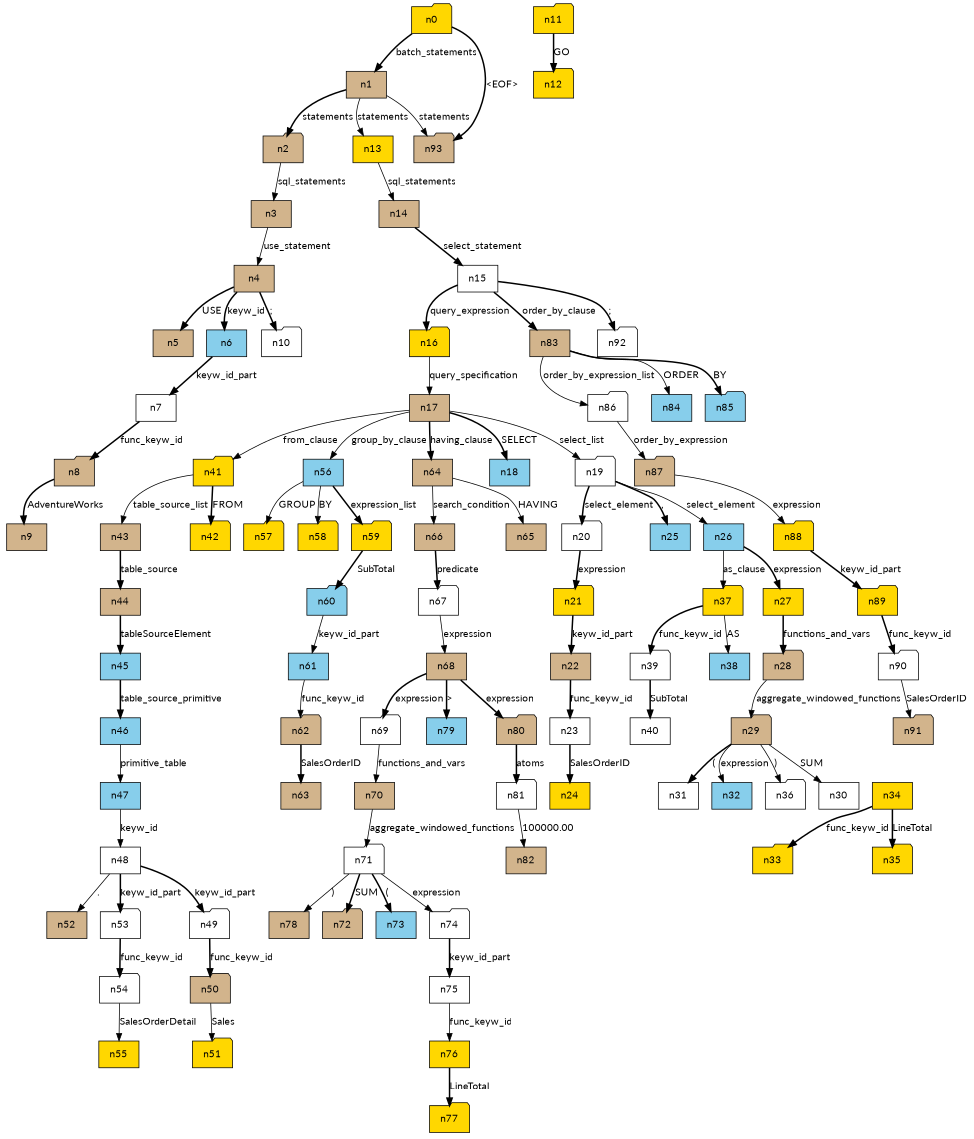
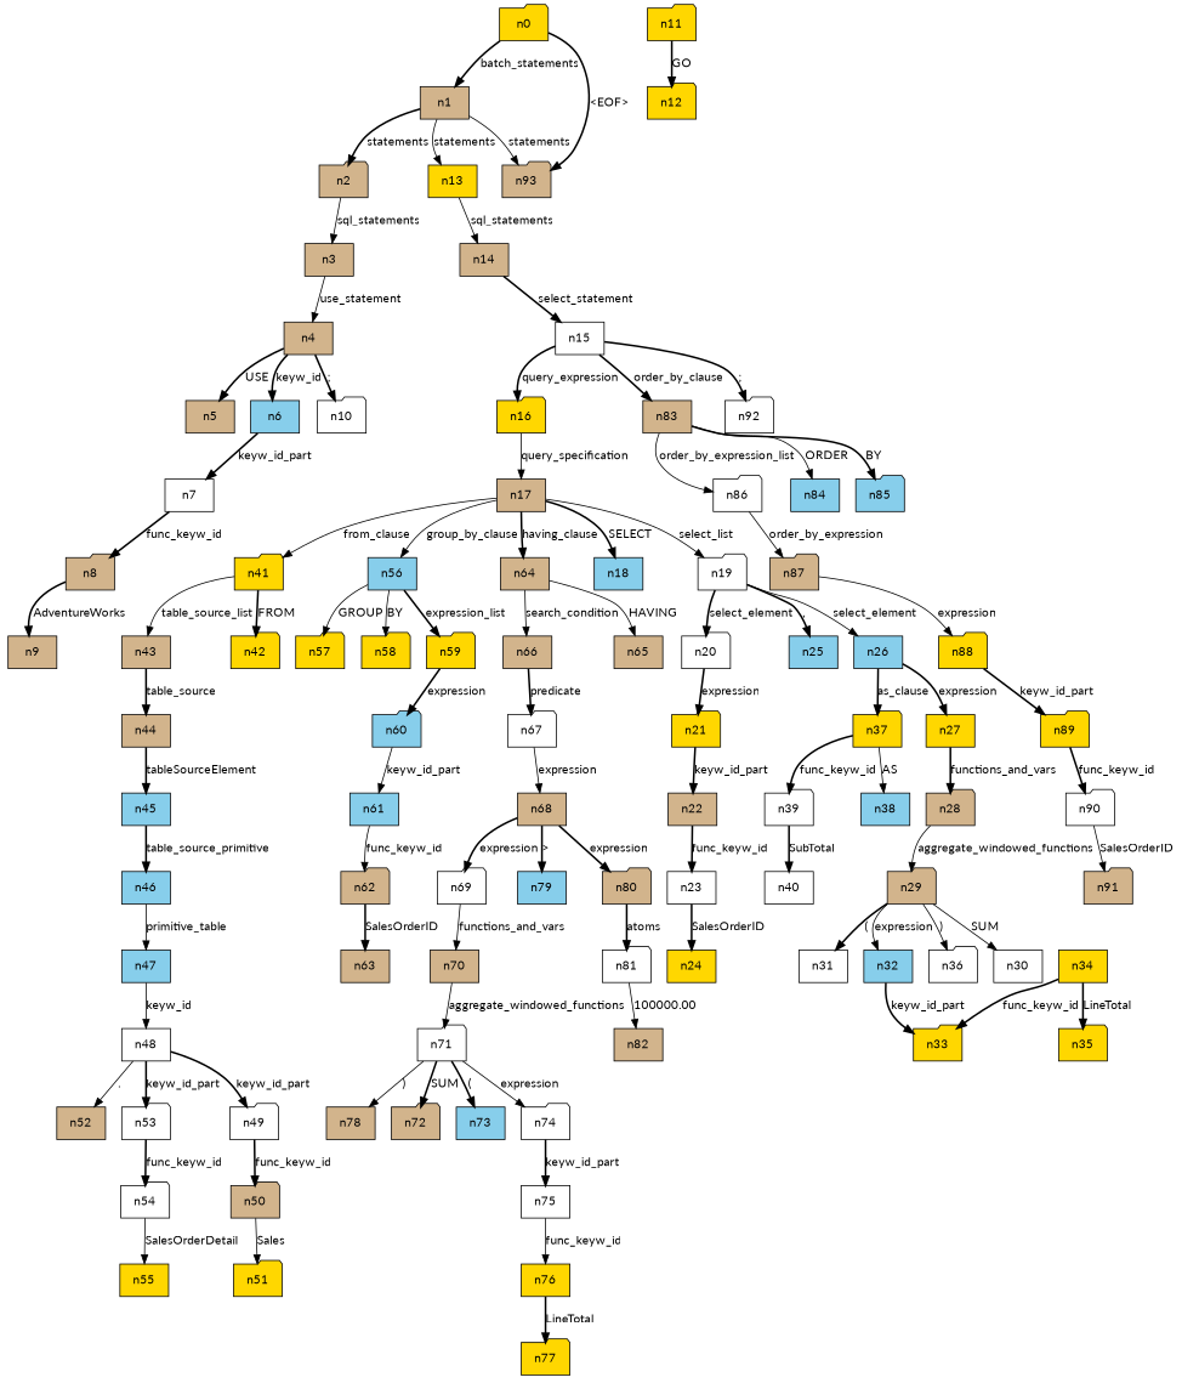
  digraph {
    fontname=Lato
    node [fillcolor=tan fontname=Lato shape=box style=filled]
    edge [fontname=Lato style=bold]
    n0 [fillcolor=gold shape=folder]
    n1
    n93 [shape=folder]
    n2 [shape=folder]
    n13 [fillcolor=gold]
    n3
    n11 [fillcolor=gold shape=folder]
    n12 [fillcolor=gold shape=folder]
    n14
    n4
    n5
    n6 [fillcolor=skyblue]
    n10 [fillcolor=white shape=folder]
    n7 [fillcolor=white]
    n8 [shape=folder]
    n9
    n15 [fillcolor=white]
    n16 [fillcolor=gold shape=folder]
    n83
    n92 [fillcolor=white shape=folder]
    n17
    n84 [fillcolor=skyblue]
    n85 [fillcolor=skyblue shape=folder]
    n86 [fillcolor=white shape=folder]
    n18 [fillcolor=skyblue]
    n19 [fillcolor=white shape=folder]
    n41 [fillcolor=gold shape=folder]
    n56 [fillcolor=skyblue]
    n64
    n20 [fillcolor=white shape=folder]
    n25 [fillcolor=skyblue]
    n26 [fillcolor=skyblue]
    n42 [fillcolor=gold shape=folder]
    n43
    n57 [fillcolor=gold shape=folder]
    n58 [fillcolor=gold shape=folder]
    n59 [fillcolor=gold shape=folder]
    n65
    n66
    n21 [fillcolor=gold shape=folder]
    n27 [fillcolor=gold]
    n37 [fillcolor=gold shape=folder]
    n22
    n23 [fillcolor=white]
    n24 [fillcolor=gold]
    n28 [shape=folder]
    n38 [fillcolor=skyblue]
    n39 [fillcolor=white shape=folder]
    n29 [shape=folder]
    n30 [fillcolor=white]
    n31 [fillcolor=white]
    n32 [fillcolor=skyblue]
    n36 [fillcolor=white shape=folder]
    n33 [fillcolor=gold shape=folder]
    n34 [fillcolor=gold]
    n35 [fillcolor=gold shape=folder]
    n40 [fillcolor=white]
    n44
    n45 [fillcolor=skyblue]
    n46 [fillcolor=skyblue]
    n47 [fillcolor=skyblue]
    n48 [fillcolor=white]
    n49 [fillcolor=white shape=folder]
    n52
    n53 [fillcolor=white shape=folder]
    n50 [shape=folder]
    n54 [fillcolor=white shape=folder]
    n51 [fillcolor=gold shape=folder]
    n55 [fillcolor=gold]
    n60 [fillcolor=skyblue shape=folder]
    n61 [fillcolor=skyblue]
    n62 [shape=folder]
    n63
    n67 [fillcolor=white shape=folder]
    n68
    n69 [fillcolor=white shape=folder]
    n79 [fillcolor=skyblue]
    n80 [shape=folder]
    n70
    n81 [fillcolor=white shape=folder]
    n71 [fillcolor=white shape=folder]
    n72 [shape=folder]
    n73 [fillcolor=skyblue]
    n74 [fillcolor=white shape=folder]
    n78
    n75 [fillcolor=white]
    n76 [fillcolor=gold]
    n77 [fillcolor=gold shape=folder]
    n82
    n87 [shape=folder]
    n88 [fillcolor=gold shape=folder]
    n89 [fillcolor=gold shape=folder]
    n90 [fillcolor=white shape=folder]
    n91 [shape=folder]
    n0 -> n1 [label=batch_statements]
    n0 -> n93 [label="<EOF>"]
    n1 -> n93 [label=statements style=solid]
    n1 -> n2 [label=statements]
    n1 -> n13 [label=statements style=solid]
    n2 -> n3 [label=sql_statements style=solid]
    n13 -> n14 [label=sql_statements style=solid]
    n3 -> n4 [label=use_statement style=solid]
    n11 -> n12 [label=GO]
    n14 -> n15 [label=select_statement]
    n4 -> n5 [label=USE]
    n4 -> n6 [label=keyw_id]
    n4 -> n10 [label=";"]
    n6 -> n7 [label=keyw_id_part]
    n7 -> n8 [label=func_keyw_id]
    n8 -> n9 [label=AdventureWorks]
    n15 -> n16 [label=query_expression]
    n15 -> n83 [label=order_by_clause]
    n15 -> n92 [label=";"]
    n16 -> n17 [label=query_specification style=solid]
    n83 -> n84 [label=ORDER style=solid]
    n83 -> n85 [label=BY]
    n83 -> n86 [label=order_by_expression_list style=solid]
    n17 -> n18 [label=SELECT]
    n17 -> n19 [label=select_list style=solid]
    n17 -> n41 [label=from_clause style=solid]
    n17 -> n56 [label=group_by_clause style=solid]
    n17 -> n64 [label=having_clause]
    n86 -> n87 [label=order_by_expression style=solid]
    n19 -> n20 [label=select_element]
    n19 -> n25 [label=","]
    n19 -> n26 [label=select_element style=solid]
    n41 -> n42 [label=FROM]
    n41 -> n43 [label=table_source_list style=solid]
    n56 -> n57 [label=GROUP style=solid]
    n56 -> n58 [label=BY style=solid]
    n56 -> n59 [label=expression_list]
    n64 -> n65 [label=HAVING style=solid]
    n64 -> n66 [label=search_condition style=solid]
    n20 -> n21 [label=expression]
    n26 -> n27 [label=expression]
-   n26 -> n37 [label=as_clause style=solid]
+   n26 -> n37 [label=as_clause]
    n43 -> n44 [label=table_source]
-   n59 -> n60 [label=SubTotal]
+   n59 -> n60 [label=expression]
    n66 -> n67 [label=predicate]
    n21 -> n22 [label=keyw_id_part]
    n27 -> n28 [label=functions_and_vars]
    n37 -> n38 [label=AS style=solid]
    n37 -> n39 [label=func_keyw_id]
    n22 -> n23 [label=func_keyw_id]
    n23 -> n24 [label=SalesOrderID]
    n28 -> n29 [label=aggregate_windowed_functions style=solid]
    n39 -> n40 [label=SubTotal]
    n29 -> n30 [label=SUM style=solid]
    n29 -> n31 [label="("]
    n29 -> n32 [label=expression style=solid]
    n29 -> n36 [label=")" style=solid]
+   n32 -> n33 [label=keyw_id_part]
    n34 -> n33 [label=func_keyw_id]
    n34 -> n35 [label=LineTotal]
    n44 -> n45 [label=tableSourceElement]
    n45 -> n46 [label=table_source_primitive]
    n46 -> n47 [label=primitive_table style=solid]
    n47 -> n48 [label=keyw_id style=solid]
    n48 -> n49 [label=keyw_id_part]
    n48 -> n52 [label="." style=solid]
    n48 -> n53 [label=keyw_id_part]
    n49 -> n50 [label=func_keyw_id]
    n53 -> n54 [label=func_keyw_id]
    n50 -> n51 [label=Sales style=solid]
    n54 -> n55 [label=SalesOrderDetail style=solid]
    n60 -> n61 [label=keyw_id_part style=solid]
    n61 -> n62 [label=func_keyw_id style=solid]
    n62 -> n63 [label=SalesOrderID]
    n67 -> n68 [label=expression style=solid]
    n68 -> n69 [label=expression]
    n68 -> n79 [label=">"]
    n68 -> n80 [label=expression]
    n69 -> n70 [label=functions_and_vars style=solid]
    n80 -> n81 [label=atoms]
    n70 -> n71 [label=aggregate_windowed_functions style=solid]
    n81 -> n82 [label=100000.00 style=solid]
    n71 -> n72 [label=SUM]
    n71 -> n73 [label="("]
    n71 -> n74 [label=expression style=solid]
    n71 -> n78 [label=")" style=solid]
    n74 -> n75 [label=keyw_id_part]
    n75 -> n76 [label=func_keyw_id style=solid]
    n76 -> n77 [label=LineTotal]
    n87 -> n88 [label=expression style=solid]
    n88 -> n89 [label=keyw_id_part]
    n89 -> n90 [label=func_keyw_id]
    n90 -> n91 [label=SalesOrderID style=solid]
  }
